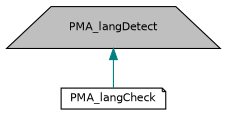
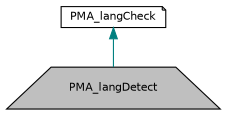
  digraph {
    rankdir=TB
    node [color=black fontname=Helvetica fontsize=10 style=filled]
    n1 [fillcolor=grey75 fontcolor=black height=0.2 label=PMA_langDetect shape=trapezium width=0.4]
    n2 [fillcolor=white height=0.2 label=PMA_langCheck shape=note width=0.4]
-   n1 -> n2 [color=teal dir=back fontname=Helvetica fontsize=10 labelfontname=Helvetica labelfontsize=10 style=solid]
+   n2 -> n1 [color=teal dir=back fontname=Helvetica fontsize=10 labelfontname=Helvetica labelfontsize=10 style=solid]
  }
